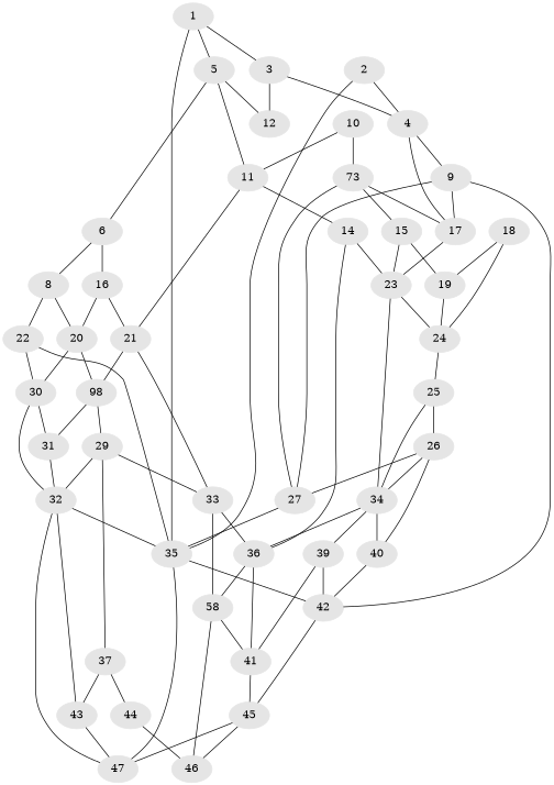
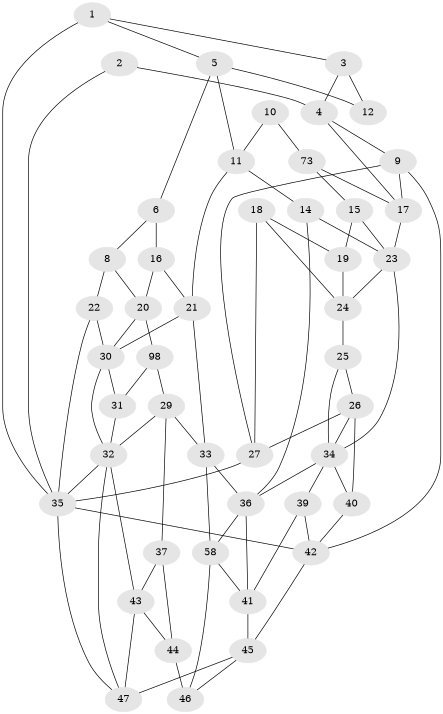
  graph {
    node [color=gray90 style=filled]
    edge [weight=1.0]
    1
    3
    5
    35
    4
    12
    6
    11
    47
    42
    2
    9
    17
    27
    23
    8
    16
    14
    21
    20
    22
    n22 [label=98]
    30
    10
    n25 [label=73]
    15
    36
    33
    19
    24
    34
    n32 [label=58]
    41
    18
    25
    29
    31
    32
    40
    39
    26
    37
    43
    44
    46
    45
    1 -- 3
    1 -- 5
    1 -- 35 [weight=2.0]
    3 -- 4
    3 -- 12 [weight=2.0]
    5 -- 12
    5 -- 6
    5 -- 11
    35 -- 47
    35 -- 42
    4 -- 9
    4 -- 17
    6 -- 8
    6 -- 16
    11 -- 14
    11 -- 21
    42 -- 45
    2 -- 35
    2 -- 4
    9 -- 42
    9 -- 17
    9 -- 27
    17 -- 23
    27 -- 35
    23 -- 24
    23 -- 34
    8 -- 20
    8 -- 22
    16 -- 21
    16 -- 20
    14 -- 23
    14 -- 36
-   21 -- n22
+   21 -- 30
    21 -- 33
    20 -- n22
    20 -- 30
    22 -- 35
    22 -- 30
    n22 -- 29
    n22 -- 31
    30 -- 31
    30 -- 32
    10 -- 11
    10 -- n25 [weight=2.0]
    n25 -- 17
    n25 -- 15
    15 -- 23
    15 -- 19
    36 -- n32
    36 -- 41
    33 -- 36 [weight=2.0]
    33 -- n32
    19 -- 24
    24 -- 25
    34 -- 36
    34 -- 40
    34 -- 39
    n32 -- 41
    n32 -- 46
    41 -- 45
-   n25 -- 27
+   18 -- 27
    18 -- 19
    18 -- 24
    25 -- 34
    25 -- 26
    29 -- 33
    29 -- 32
    29 -- 37
    31 -- 32
    32 -- 35
    32 -- 47
    32 -- 43
    40 -- 42
    39 -- 42
    39 -- 41
    26 -- 27
    26 -- 34
    26 -- 40
    37 -- 43
    37 -- 44
    43 -- 47
+   43 -- 44
    44 -- 46 [weight=2.0]
    45 -- 47
    45 -- 46
  }
